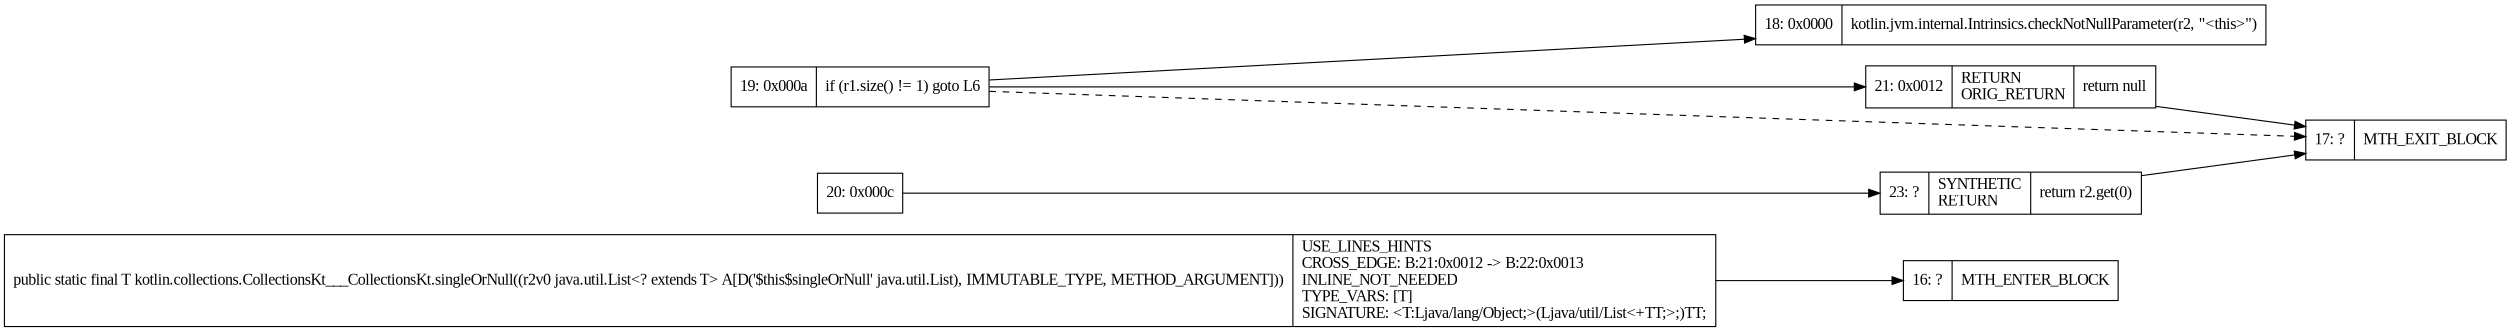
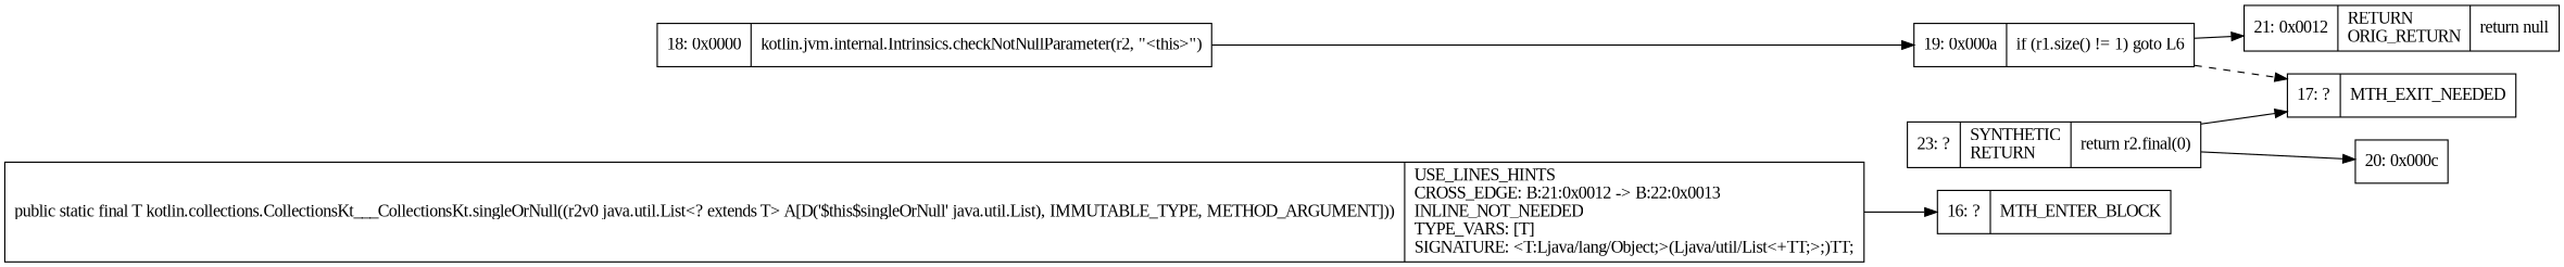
  digraph {
    fontname="Liberation Serif"
    rankdir=LR
    node [fontname="Liberation Serif" shape=record]
    edge [fontname="Liberation Serif"]
    n1 [label="{16\:\ ?|MTH_ENTER_BLOCK\l}"]
    n2 [label="{18\:\ 0x0000|kotlin.jvm.internal.Intrinsics.checkNotNullParameter(r2, \"\<this\>\")\l}"]
    n3 [label="{19\:\ 0x000a|if (r1.size() != 1) goto L6\l}"]
    n4 [label="{21\:\ 0x0012|RETURN\lORIG_RETURN\l|return null\l}"]
-   n5 [label="{17\:\ ?|MTH_EXIT_BLOCK\l}"]
+   n5 [label="{17\:\ ?|MTH_EXIT_NEEDED\l}"]
    n6 [label="{20\:\ 0x000c}"]
-   n7 [label="{23\:\ ?|SYNTHETIC\lRETURN\l|return r2.get(0)\l}"]
+   n7 [label="{23\:\ ?|SYNTHETIC\lRETURN\l|return r2.final(0)\l}"]
    n8 [label="{public static final T kotlin.collections.CollectionsKt___CollectionsKt.singleOrNull((r2v0 java.util.List\<? extends T\> A[D('$this$singleOrNull' java.util.List), IMMUTABLE_TYPE, METHOD_ARGUMENT]))  | USE_LINES_HINTS\lCROSS_EDGE: B:21:0x0012 \-\> B:22:0x0013\lINLINE_NOT_NEEDED\lTYPE_VARS: [T]\lSIGNATURE: \<T:Ljava\/lang\/Object;\>(Ljava\/util\/List\<+TT;\>;)TT;\l}"]
-   n3 -> n2
+   n2 -> n3
    n3 -> n4
    n3 -> n5 [style=dashed]
-   n4 -> n5
-   n6 -> n7
+   n7 -> n6
    n7 -> n5
    n8 -> n1
  }
